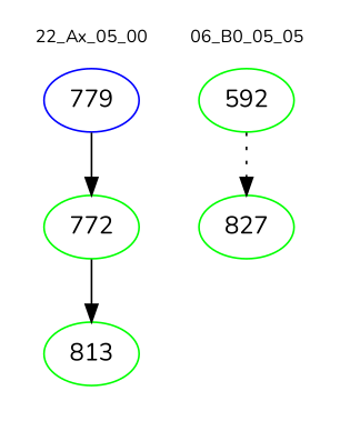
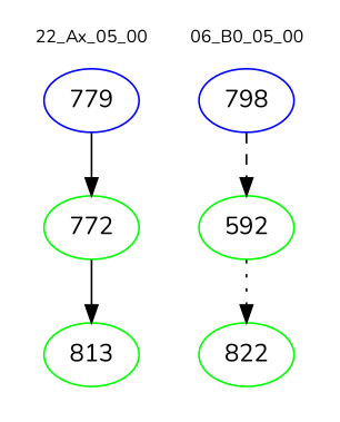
  digraph {
    fontname=Nunito
    node [color=green fontname=Nunito]
    edge [color=black fontname=Nunito style=solid]
    n1 [color=blue label=779]
    n2 [label=772]
    n3 [label=813]
+   n4 [color=blue label=798]
    n5 [label=592]
-   n6 [label=827]
+   n6 [label=822]
    subgraph cluster_1 {
      color=white
      fontsize=10
      label="22_Ax_05_00"
      n1
      n2
      n3
    }
    subgraph cluster_2 {
      color=white
      fontsize=10
-     label="06_B0_05_05"
+     label="06_B0_05_00"
+     n4
      n5
      n6
    }
    n1 -> n2
    n2 -> n3
+   n4 -> n5 [style=dashed]
    n5 -> n6 [style=dotted]
  }
